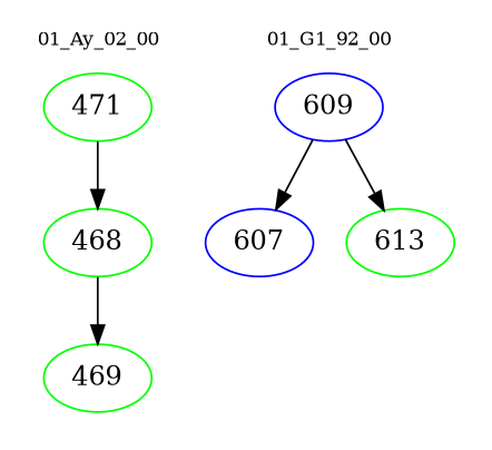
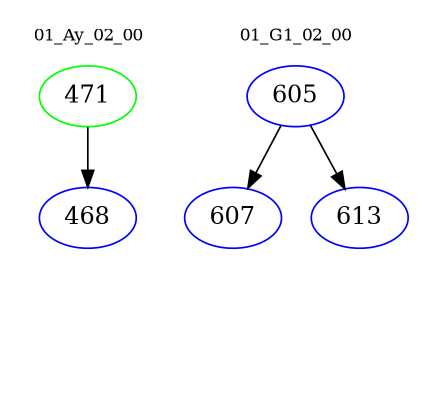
  digraph {
    node [color=green]
    edge [color=black]
    n1 [label=471]
-   n2 [label=468]
-   n3 [label=469]
+   n2 [color=blue label=468]
    n4 [color=blue label=607]
-   n5 [color=blue label=609]
-   n6 [label=613]
+   n5 [color=blue label=605]
+   n6 [color=blue label=613]
    subgraph cluster_1 {
      color=white
      fontsize=10
      label="01_Ay_02_00"
      n1
      n2
-     n3
    }
    subgraph cluster_2 {
      color=white
      fontsize=10
-     label="01_G1_92_00"
+     label="01_G1_02_00"
      n4
      n5
      n6
    }
    n1 -> n2
-   n2 -> n3
    n5 -> n4
    n5 -> n6
  }
